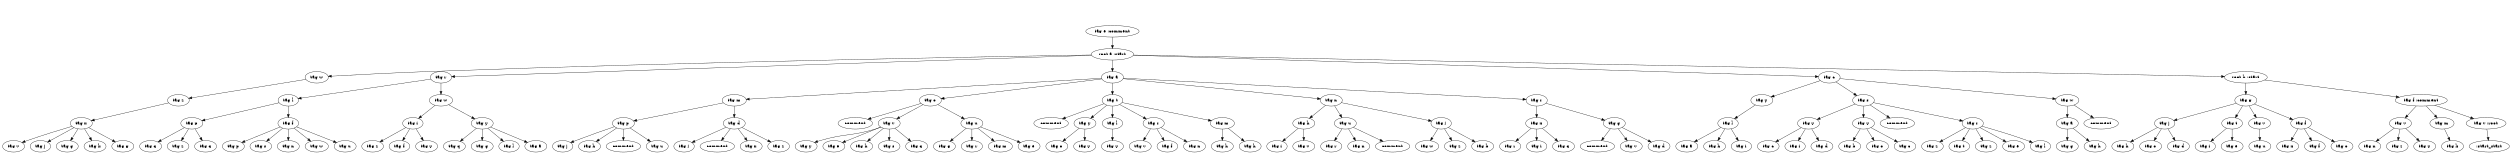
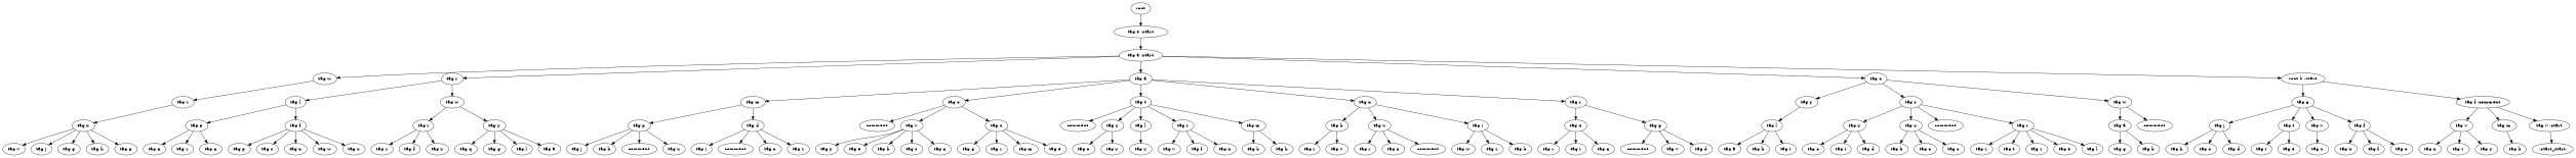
  digraph {
-   n2 [label="tag e :comment"]
-   n3 [label="root a :start"]
+   n1 [label=root]
+   n2 [label="tag e :start"]
+   n3 [label="tag a :start"]
    n4 [label="tag w"]
    n5 [label="tag r"]
    n6 [label="tag a"]
    n7 [label="tag c"]
    n8 [label="root h :start"]
    n9 [label="tag z"]
    n10 [label="tag l"]
    n11 [label="tag w"]
    n12 [label="tag m"]
    n13 [label="tag o"]
    n14 [label="tag t"]
    n15 [label="tag n"]
    n16 [label="tag r"]
    n17 [label="tag y"]
    n18 [label="tag s"]
    n19 [label="tag w"]
    n20 [label="tag g"]
    n21 [label="tag f :comment"]
    n22 [label="tag x"]
    n23 [label="tag v"]
    n24 [label="tag j"]
    n25 [label="tag g"]
    n26 [label="tag k"]
    n27 [label="tag g"]
    n28 [label="tag p"]
    n29 [label="tag f"]
    n30 [label="tag i"]
    n31 [label="tag y"]
    n32 [label="tag q"]
    n33 [label="tag z"]
    n34 [label="tag q"]
    n35 [label="tag p"]
    n36 [label="tag s"]
    n37 [label="tag n"]
    n38 [label="tag w"]
    n39 [label="tag u"]
    n40 [label="tag z"]
    n41 [label="tag f"]
    n42 [label="tag y"]
    n43 [label="tag q"]
    n44 [label="tag g"]
    n45 [label="tag l"]
    n46 [label="tag a"]
    n47 [label="tag p"]
    n48 [label="tag d"]
    n49 [label=comment]
    n50 [label="tag v"]
    n51 [label="tag u"]
    n52 [label=comment]
    n53 [label="tag y"]
    n54 [label="tag l"]
    n55 [label="tag r"]
    n56 [label="tag m"]
    n57 [label="tag h"]
    n58 [label="tag u"]
    n59 [label="tag j"]
    n60 [label="tag x"]
    n61 [label="tag g"]
    n62 [label="tag j"]
    n63 [label="tag h"]
    n64 [label=comment]
    n65 [label="tag u"]
    n66 [label="tag j"]
    n67 [label=comment]
    n68 [label="tag x"]
    n69 [label="tag z"]
    n70 [label="tag y"]
    n71 [label="tag e"]
    n72 [label="tag h"]
    n73 [label="tag s"]
    n74 [label="tag q"]
    n75 [label="tag g"]
    n76 [label="tag r"]
    n77 [label="tag m"]
    n78 [label="tag e"]
    n79 [label="tag o"]
    n80 [label="tag y"]
    n81 [label="tag y"]
    n82 [label="tag v"]
    n83 [label="tag f"]
    n84 [label="tag n"]
    n85 [label="tag h"]
    n86 [label="tag h"]
    n87 [label="tag i"]
    n88 [label="tag v"]
    n89 [label="tag r"]
    n90 [label="tag n"]
    n91 [label=comment]
    n92 [label="tag w"]
    n93 [label="tag z"]
    n94 [label="tag b"]
    n95 [label="tag r"]
    n96 [label="tag i"]
    n97 [label="tag q"]
    n98 [label=comment]
    n99 [label="tag v"]
    n100 [label="tag d"]
    n101 [label="tag l"]
    n102 [label="tag y"]
    n103 [label="tag y"]
    n104 [label=comment]
    n105 [label="tag r"]
    n106 [label="tag a"]
    n107 [label=comment]
    n108 [label="tag a"]
    n109 [label="tag h"]
    n110 [label="tag i"]
    n111 [label="tag c"]
    n112 [label="tag i"]
    n113 [label="tag d"]
    n114 [label="tag b"]
    n115 [label="tag o"]
    n116 [label="tag c"]
    n117 [label="tag z"]
    n118 [label="tag t"]
    n119 [label="tag z"]
    n120 [label="tag e"]
    n121 [label="tag l"]
    n122 [label="tag g"]
    n123 [label="tag h"]
    n124 [label="tag j"]
    n125 [label="tag t"]
    n126 [label="tag v"]
    n127 [label="tag f"]
    n128 [label="tag v"]
    n129 [label="tag m"]
-   n130 [label="tag v :root"]
+   n130 [label="tag v :start"]
    n131 [label="tag h"]
    n132 [label="tag o"]
    n133 [label="tag d"]
    n134 [label="tag i"]
    n135 [label="tag e"]
    n136 [label="tag u"]
    n137 [label="tag x"]
    n138 [label="tag f"]
    n139 [label="tag o"]
    n140 [label="tag n"]
    n141 [label="tag z"]
    n142 [label="tag y"]
    n143 [label="tag k"]
    n144 [label=":start_start"]
+   n1 -> n2
    n2 -> n3
    n3 -> n4
    n3 -> n5
    n3 -> n6
    n3 -> n7
    n3 -> n8
    n4 -> n9
    n5 -> n10
    n5 -> n11
    n6 -> n12
    n6 -> n13
    n6 -> n14
    n6 -> n15
    n6 -> n16
    n7 -> n17
    n7 -> n18
    n7 -> n19
    n8 -> n20
    n8 -> n21
    n9 -> n22
    n10 -> n28
    n10 -> n29
    n11 -> n30
    n11 -> n31
    n12 -> n47
    n12 -> n48
    n13 -> n49
    n13 -> n50
    n13 -> n51
    n14 -> n52
    n14 -> n53
    n14 -> n54
    n14 -> n55
    n14 -> n56
    n15 -> n57
    n15 -> n58
    n15 -> n59
    n16 -> n60
    n16 -> n61
    n17 -> n101
    n18 -> n102
    n18 -> n103
    n18 -> n104
    n18 -> n105
    n19 -> n106
    n19 -> n107
    n20 -> n124
    n20 -> n125
    n20 -> n126
    n20 -> n127
    n21 -> n128
    n21 -> n129
    n21 -> n130
    n22 -> n23
    n22 -> n24
    n22 -> n25
    n22 -> n26
    n22 -> n27
    n28 -> n32
    n28 -> n33
    n28 -> n34
    n29 -> n35
    n29 -> n36
    n29 -> n37
    n29 -> n38
    n29 -> n39
    n30 -> n40
    n30 -> n41
    n30 -> n42
    n31 -> n43
    n31 -> n44
    n31 -> n45
    n31 -> n46
    n47 -> n62
    n47 -> n63
    n47 -> n64
    n47 -> n65
    n48 -> n66
    n48 -> n67
    n48 -> n68
    n48 -> n69
    n50 -> n70
    n50 -> n71
    n50 -> n72
    n50 -> n73
    n50 -> n74
    n51 -> n75
    n51 -> n76
    n51 -> n77
    n51 -> n78
    n53 -> n79
    n53 -> n80
    n54 -> n81
    n55 -> n82
    n55 -> n83
    n55 -> n84
    n56 -> n85
    n56 -> n86
    n57 -> n87
    n57 -> n88
    n58 -> n89
    n58 -> n90
    n58 -> n91
    n59 -> n92
    n59 -> n93
    n59 -> n94
    n60 -> n95
    n60 -> n96
    n60 -> n97
    n61 -> n98
    n61 -> n99
    n61 -> n100
    n101 -> n108
    n101 -> n109
    n101 -> n110
    n102 -> n111
    n102 -> n112
    n102 -> n113
    n103 -> n114
    n103 -> n115
    n103 -> n116
    n105 -> n117
    n105 -> n118
    n105 -> n119
    n105 -> n120
    n105 -> n121
    n106 -> n122
    n106 -> n123
    n124 -> n131
    n124 -> n132
    n124 -> n133
    n125 -> n134
    n125 -> n135
    n126 -> n136
    n127 -> n137
    n127 -> n138
    n127 -> n139
    n128 -> n140
    n128 -> n141
    n128 -> n142
    n129 -> n143
    n130 -> n144
  }
